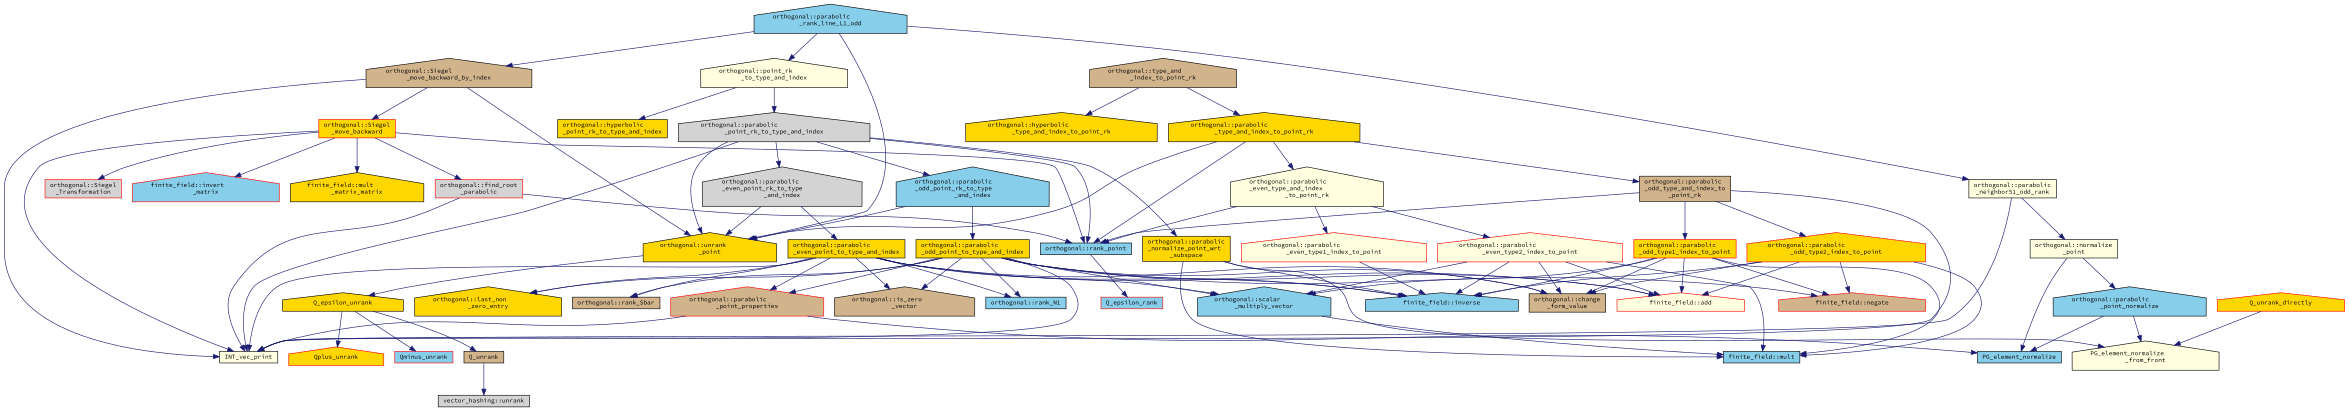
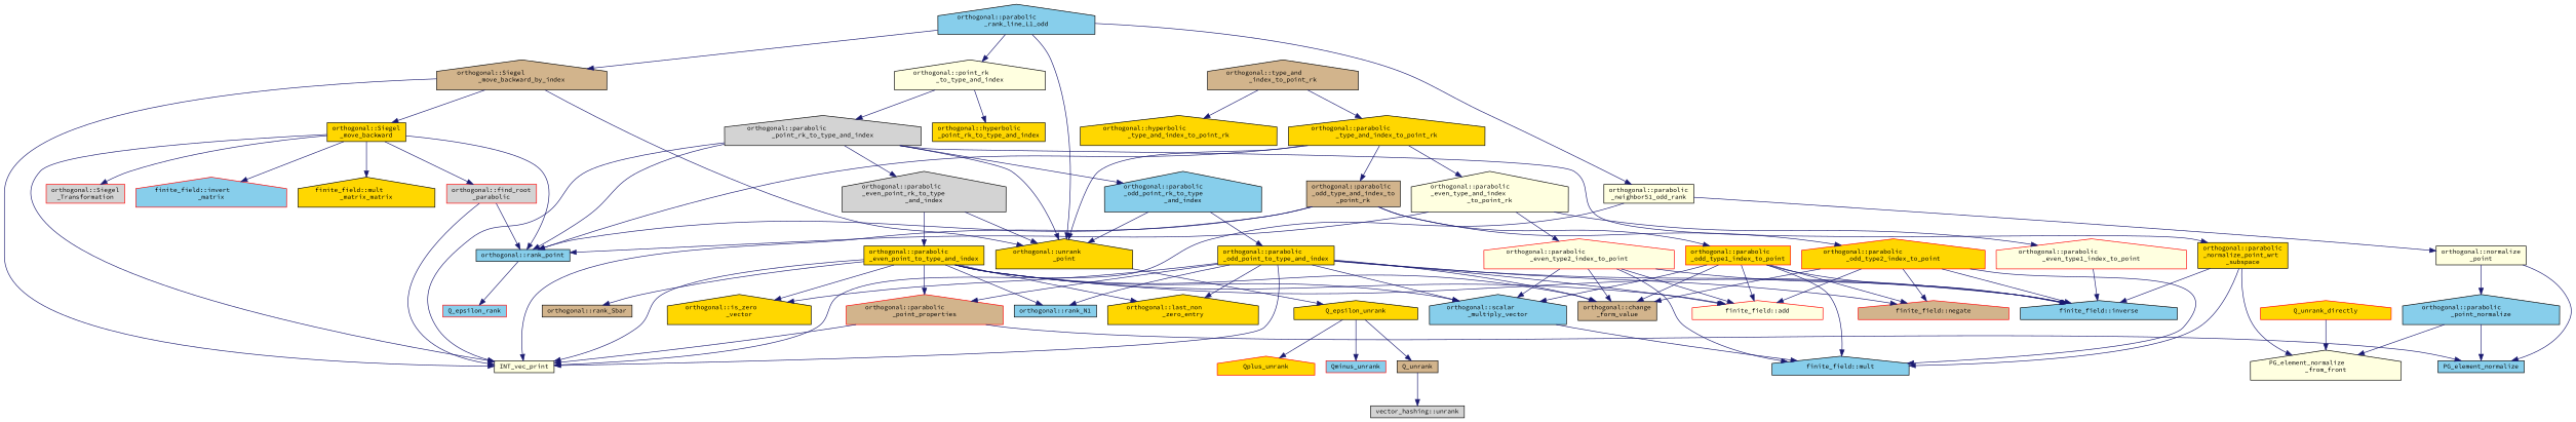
  digraph {
    fontname="Source Code Pro"
    rankdir=TB
    node [color=black fillcolor=gold fontname="Source Code Pro" fontsize=10 shape=house style=filled]
    edge [color=midnightblue fontname="Source Code Pro" fontsize=10 labelfontname=Helvetica labelfontsize=10 style=solid]
    n1 [fillcolor=skyblue fontcolor=black height=0.2 label="orthogonal::parabolic\l_rank_line_L1_odd" width=0.4]
    n2 [height=0.2 label="orthogonal::unrank\l_point" width=0.4]
    n3 [fillcolor=lightyellow height=0.2 label="orthogonal::point_rk\l_to_type_and_index" width=0.4]
    n4 [fillcolor=tan height=0.2 label="orthogonal::Siegel\l_move_backward_by_index" width=0.4]
    n5 [fillcolor=lightyellow height=0.2 label="orthogonal::parabolic\l_neighbor51_odd_rank" shape=box width=0.4]
    n6 [fillcolor=tan height=0.2 label="orthogonal::type_and\l_index_to_point_rk" width=0.4]
    n7 [height=0.2 label="orthogonal::hyperbolic\l_type_and_index_to_point_rk" width=0.4]
    n8 [height=0.2 label="orthogonal::parabolic\l_type_and_index_to_point_rk" width=0.4]
    n9 [height=0.2 label=Q_epsilon_unrank width=0.4]
    n10 [height=0.2 label="orthogonal::hyperbolic\l_point_rk_to_type_and_index" shape=box width=0.4]
    n11 [fillcolor=lightgrey height=0.2 label="orthogonal::parabolic\l_point_rk_to_type_and_index" width=0.4]
    n12 [fillcolor=lightyellow height=0.2 label=INT_vec_print shape=box width=0.4]
-   n13 [color=red height=0.2 label="orthogonal::Siegel\l_move_backward" shape=box width=0.4]
+   n13 [height=0.2 label="orthogonal::Siegel\l_move_backward" shape=box width=0.4]
    n14 [fillcolor=lightyellow height=0.2 label="orthogonal::normalize\l_point" shape=box width=0.4]
    n15 [fillcolor=skyblue height=0.2 label="orthogonal::rank_point" shape=box width=0.4]
    n16 [fillcolor=lightyellow height=0.2 label="orthogonal::parabolic\l_even_type_and_index\l_to_point_rk" width=0.4]
    n17 [fillcolor=tan height=0.2 label="orthogonal::parabolic\l_odd_type_and_index_to\l_point_rk" shape=box width=0.4]
    n18 [color=red fillcolor=skyblue height=0.2 label=Q_epsilon_rank shape=box width=0.4]
    n19 [color=red fillcolor=lightyellow height=0.2 label="orthogonal::parabolic\l_even_type1_index_to_point" width=0.4]
    n20 [color=red fillcolor=lightyellow height=0.2 label="orthogonal::parabolic\l_even_type2_index_to_point" width=0.4]
    n21 [color=red height=0.2 label="orthogonal::parabolic\l_odd_type1_index_to_point" shape=box width=0.4]
    n22 [color=red height=0.2 label="orthogonal::parabolic\l_odd_type2_index_to_point" width=0.4]
    n23 [fillcolor=tan height=0.2 label=Q_unrank shape=box width=0.4]
    n24 [color=red height=0.2 label=Qplus_unrank width=0.4]
    n25 [color=red fillcolor=skyblue height=0.2 label=Qminus_unrank shape=box width=0.4]
    n26 [fillcolor=lightgrey height=0.2 label="vector_hashing::unrank" shape=box width=0.4]
    n27 [color=red height=0.2 label=Q_unrank_directly width=0.4]
    n28 [fillcolor=lightyellow height=0.2 label="PG_element_normalize\l_from_front" width=0.4]
    n29 [fillcolor=skyblue height=0.2 label="finite_field::inverse" width=0.4]
    n30 [fillcolor=tan height=0.2 label="orthogonal::change\l_form_value" shape=box width=0.4]
    n31 [fillcolor=skyblue height=0.2 label="orthogonal::scalar\l_multiply_vector" width=0.4]
-   n32 [fillcolor=skyblue height=0.2 label="finite_field::mult" shape=box width=0.4]
+   n32 [fillcolor=skyblue height=0.2 label="finite_field::mult" width=0.4]
    n33 [color=red fillcolor=lightyellow height=0.2 label="finite_field::add" width=0.4]
    n34 [color=red fillcolor=tan height=0.2 label="finite_field::negate" width=0.4]
    n35 [height=0.2 label="orthogonal::parabolic\l_normalize_point_wrt\l_subspace" shape=box width=0.4]
    n36 [fillcolor=lightgrey height=0.2 label="orthogonal::parabolic\l_even_point_rk_to_type\l_and_index" width=0.4]
    n37 [fillcolor=skyblue height=0.2 label="orthogonal::parabolic\l_odd_point_rk_to_type\l_and_index" width=0.4]
    n38 [height=0.2 label="orthogonal::parabolic\l_even_point_to_type_and_index" shape=box width=0.4]
    n39 [height=0.2 label="orthogonal::parabolic\l_odd_point_to_type_and_index" shape=box width=0.4]
    n40 [color=red fillcolor=tan height=0.2 label="orthogonal::parabolic\l_point_properties" width=0.4]
-   n41 [fillcolor=tan height=0.2 label="orthogonal::is_zero\l_vector" width=0.4]
+   n41 [height=0.2 label="orthogonal::is_zero\l_vector" width=0.4]
    n42 [fillcolor=skyblue height=0.2 label="orthogonal::rank_N1" shape=box width=0.4]
    n43 [height=0.2 label="orthogonal::last_non\l_zero_entry" width=0.4]
    n44 [fillcolor=tan height=0.2 label="orthogonal::rank_Sbar" shape=box width=0.4]
    n45 [fillcolor=skyblue height=0.2 label=PG_element_normalize shape=box width=0.4]
    n46 [color=red fillcolor=lightgrey height=0.2 label="orthogonal::find_root\l_parabolic" shape=box width=0.4]
    n47 [color=red fillcolor=lightgrey height=0.2 label="orthogonal::Siegel\l_Transformation" shape=box width=0.4]
    n48 [color=red fillcolor=skyblue height=0.2 label="finite_field::invert\l_matrix" width=0.4]
    n49 [height=0.2 label="finite_field::mult\l_matrix_matrix" width=0.4]
    n50 [fillcolor=skyblue height=0.2 label="orthogonal::parabolic\l_point_normalize" width=0.4]
    n1 -> n2
    n1 -> n3
    n1 -> n4
    n1 -> n5
    n2 -> n9
    n3 -> n10
    n3 -> n11
    n4 -> n2
    n4 -> n12
    n4 -> n13
    n5 -> n12
    n5 -> n14
    n6 -> n7
    n6 -> n8
    n8 -> n2
    n8 -> n15
    n8 -> n16
    n8 -> n17
    n9 -> n23
    n9 -> n24
    n9 -> n25
    n11 -> n2
    n11 -> n12
    n11 -> n15
    n11 -> n35
    n11 -> n36
    n11 -> n37
    n13 -> n12
    n13 -> n15
    n13 -> n46
    n13 -> n47
    n13 -> n48
    n13 -> n49
    n14 -> n45
    n14 -> n50
    n15 -> n18
    n16 -> n15
    n16 -> n19
    n16 -> n20
    n17 -> n12
    n17 -> n15
    n17 -> n21
    n17 -> n22
    n19 -> n29
    n20 -> n29
    n20 -> n30
    n20 -> n31
    n20 -> n32
    n20 -> n33
    n21 -> n29
    n21 -> n30
    n21 -> n31
    n21 -> n32
    n21 -> n33
    n21 -> n34
    n22 -> n29
    n22 -> n30
    n22 -> n32
    n22 -> n33
    n22 -> n34
    n23 -> n26
    n27 -> n28
    n31 -> n32
    n35 -> n28
    n35 -> n29
    n35 -> n32
    n36 -> n2
    n36 -> n38
    n37 -> n2
    n37 -> n39
    n38 -> n12
    n38 -> n29
    n38 -> n30
    n38 -> n31
    n38 -> n33
    n38 -> n40
    n38 -> n41
    n38 -> n42
    n38 -> n43
    n38 -> n44
    n39 -> n12
    n39 -> n29
    n39 -> n30
    n39 -> n31
    n39 -> n33
    n39 -> n34
    n39 -> n40
    n39 -> n41
    n39 -> n42
    n39 -> n43
-   n39 -> n44
    n40 -> n12
    n40 -> n45
    n46 -> n12
    n46 -> n15
    n50 -> n28
    n50 -> n45
  }
